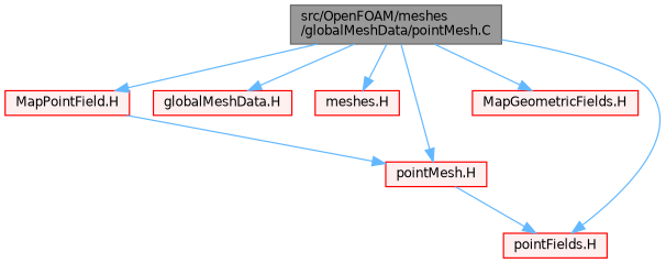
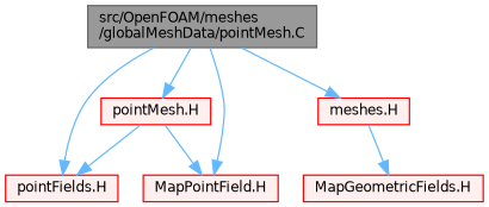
  digraph {
    node [color=red fillcolor="#FFF0F0" fontname=Helvetica fontsize=10 shape=box style=filled]
    edge [color=steelblue1 fontname=Helvetica fontsize=10 labelfontname=Helvetica labelfontsize=10 style=solid]
    n1 [color=gray40 fillcolor=grey60 fontcolor=black height=0.2 label="src/OpenFOAM/meshes\l/globalMeshData/pointMesh.C" width=0.4]
    n2 [height=0.2 label="pointMesh.H" width=0.4]
-   n3 [height=0.2 label="globalMeshData.H" width=0.4]
    n4 [height=0.2 label="meshes.H" width=0.4]
    n5 [height=0.2 label="pointFields.H" width=0.4]
    n6 [height=0.2 label="MapGeometricFields.H" width=0.4]
    n7 [height=0.2 label="MapPointField.H" width=0.4]
    n1 -> n2
-   n1 -> n3
    n1 -> n4
    n1 -> n5
-   n1 -> n6
+   n4 -> n6
    n1 -> n7
    n2 -> n5
-   n7 -> n2
+   n2 -> n7
  }
